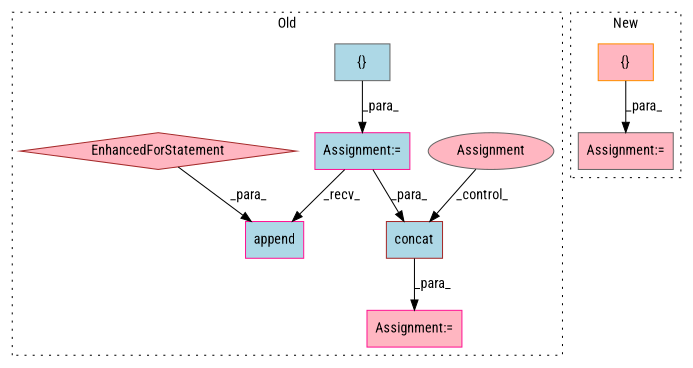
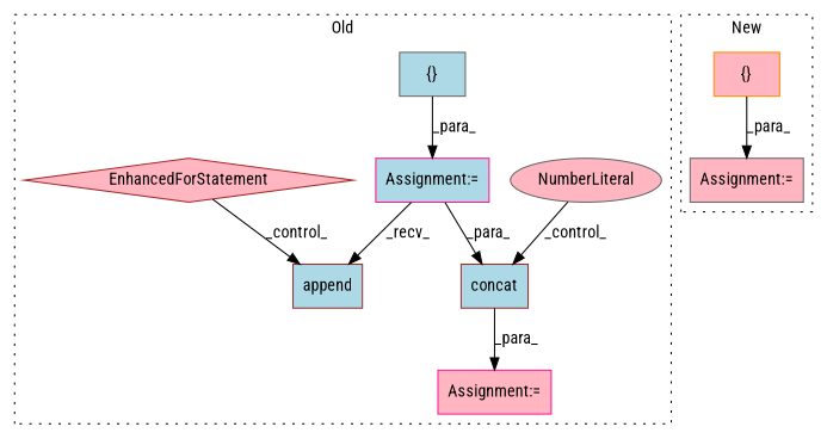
  digraph {
    fontname="Roboto Condensed"
    node [a=7 color=brown fillcolor=lightpink fontname="Roboto Condensed" l=1 shape=box style=filled]
    edge [fontname="Roboto Condensed"]
    n1 [a=32 fillcolor=lightblue l="7,1" label=concat s="2727,2769"]
    n2 [color=deeppink label="Assignment:=" s=2715]
    n3 [a=4 color=gray40 fillcolor=lightblue l=2 label="{}" s=1953]
-   n4 [a=34 color=gray40 label=Assignment s=2768 shape=ellipse]
+   n4 [a=34 color=gray40 label=NumberLiteral s=2768 shape=ellipse]
    n5 [color=deeppink fillcolor=lightblue label="Assignment:=" s=1943]
-   n6 [a=32 color=deeppink fillcolor=lightblue l="7,1" label=append s="2386,2447"]
+   n6 [a=32 fillcolor=lightblue l="7,1" label=append s="2386,2447"]
    n7 [a=70 l="53,2" label=EnhancedForStatement s="1999,2096" shape=diamond]
    n8 [a=4 color=darkorange l="1,1" label="{}" s="3814,3819"]
    n9 [color=gray40 label="Assignment:=" s=3756]
    subgraph cluster_1 {
      label=Old
      style=dotted
      n1
      n2
      n3
      n4
      n5
      n6
      n7
    }
    subgraph cluster_2 {
      label=New
      style=dotted
      n8
      n9
    }
    n1 -> n2 [label=_para_]
    n3 -> n5 [label=_para_]
    n4 -> n1 [label=_control_]
    n5 -> n1 [label=_para_]
    n5 -> n6 [label=_recv_]
-   n7 -> n6 [label=_para_]
+   n7 -> n6 [label=_control_]
    n8 -> n9 [label=_para_]
  }
